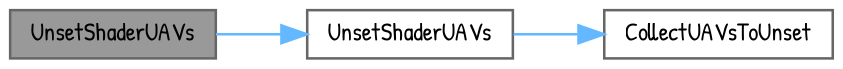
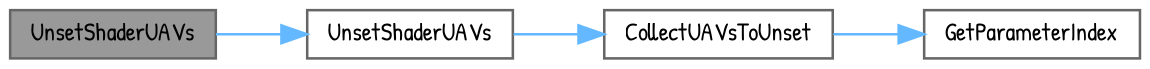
  digraph {
    rankdir=LR
    fontname="Patrick Hand"
    node [color=grey40 fillcolor=white fontname="Patrick Hand" fontsize=10 shape=box style=filled]
    edge [color=steelblue1 fontname="Patrick Hand" fontsize=10 labelfontname=Helvetica labelfontsize=10 style=solid]
    n1 [color=gray40 fillcolor=grey60 fontcolor=black height=0.2 label=UnsetShaderUAVs width=0.4]
    n2 [height=0.2 label=UnsetShaderUAVs width=0.4]
    n3 [height=0.2 label=CollectUAVsToUnset width=0.4]
+   n4 [height=0.2 label=GetParameterIndex width=0.4]
    n1 -> n2
    n2 -> n3
+   n3 -> n4
  }
